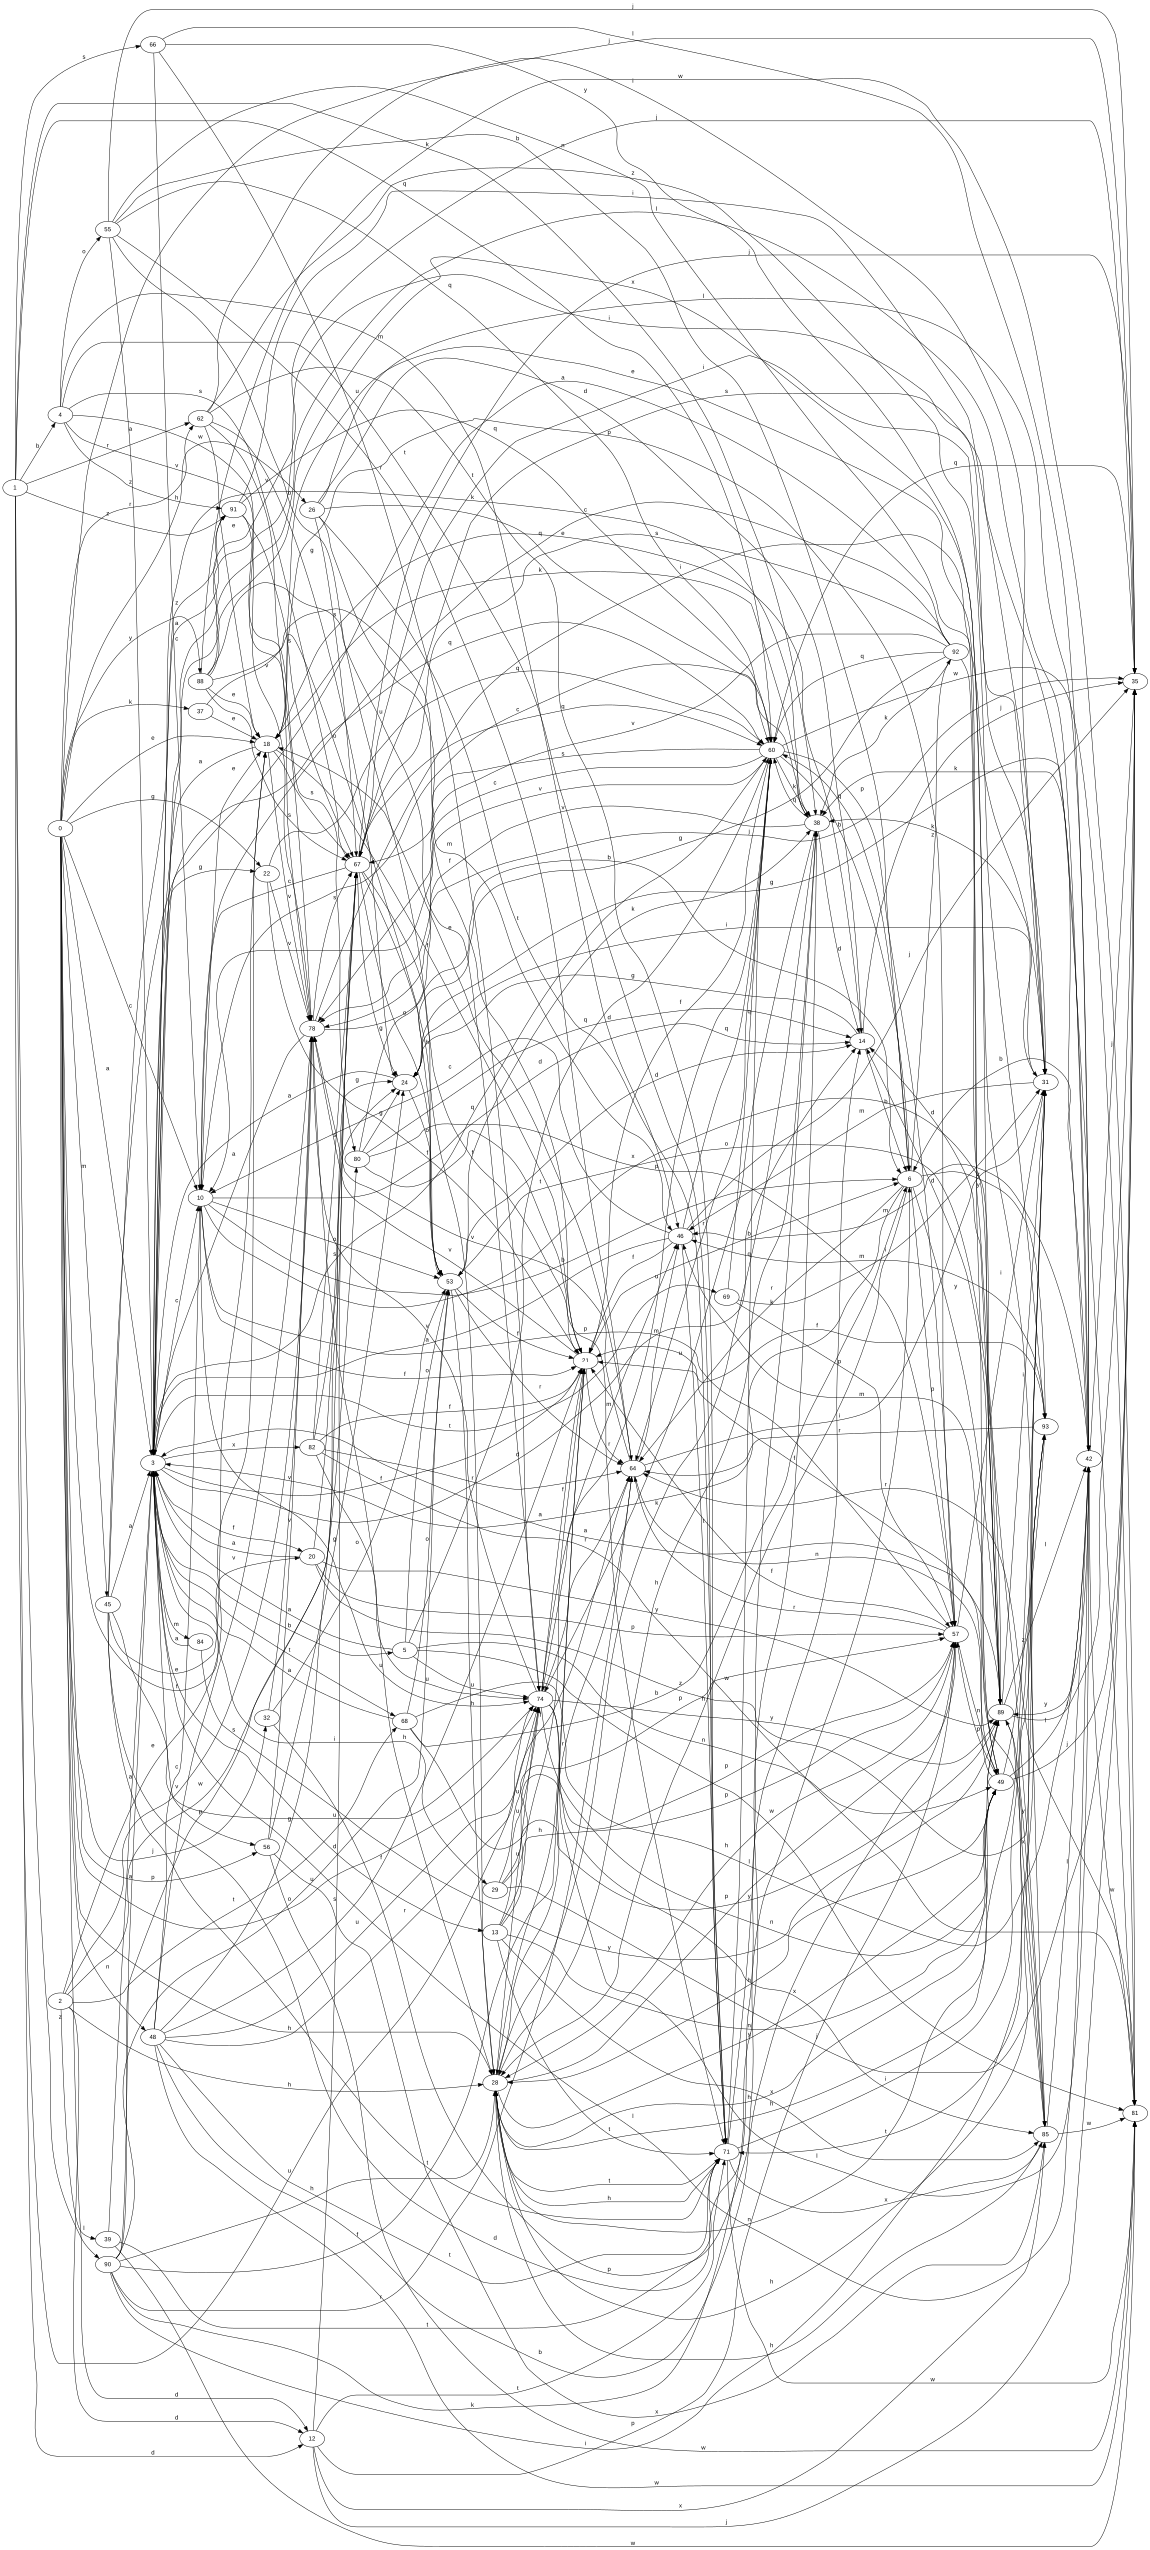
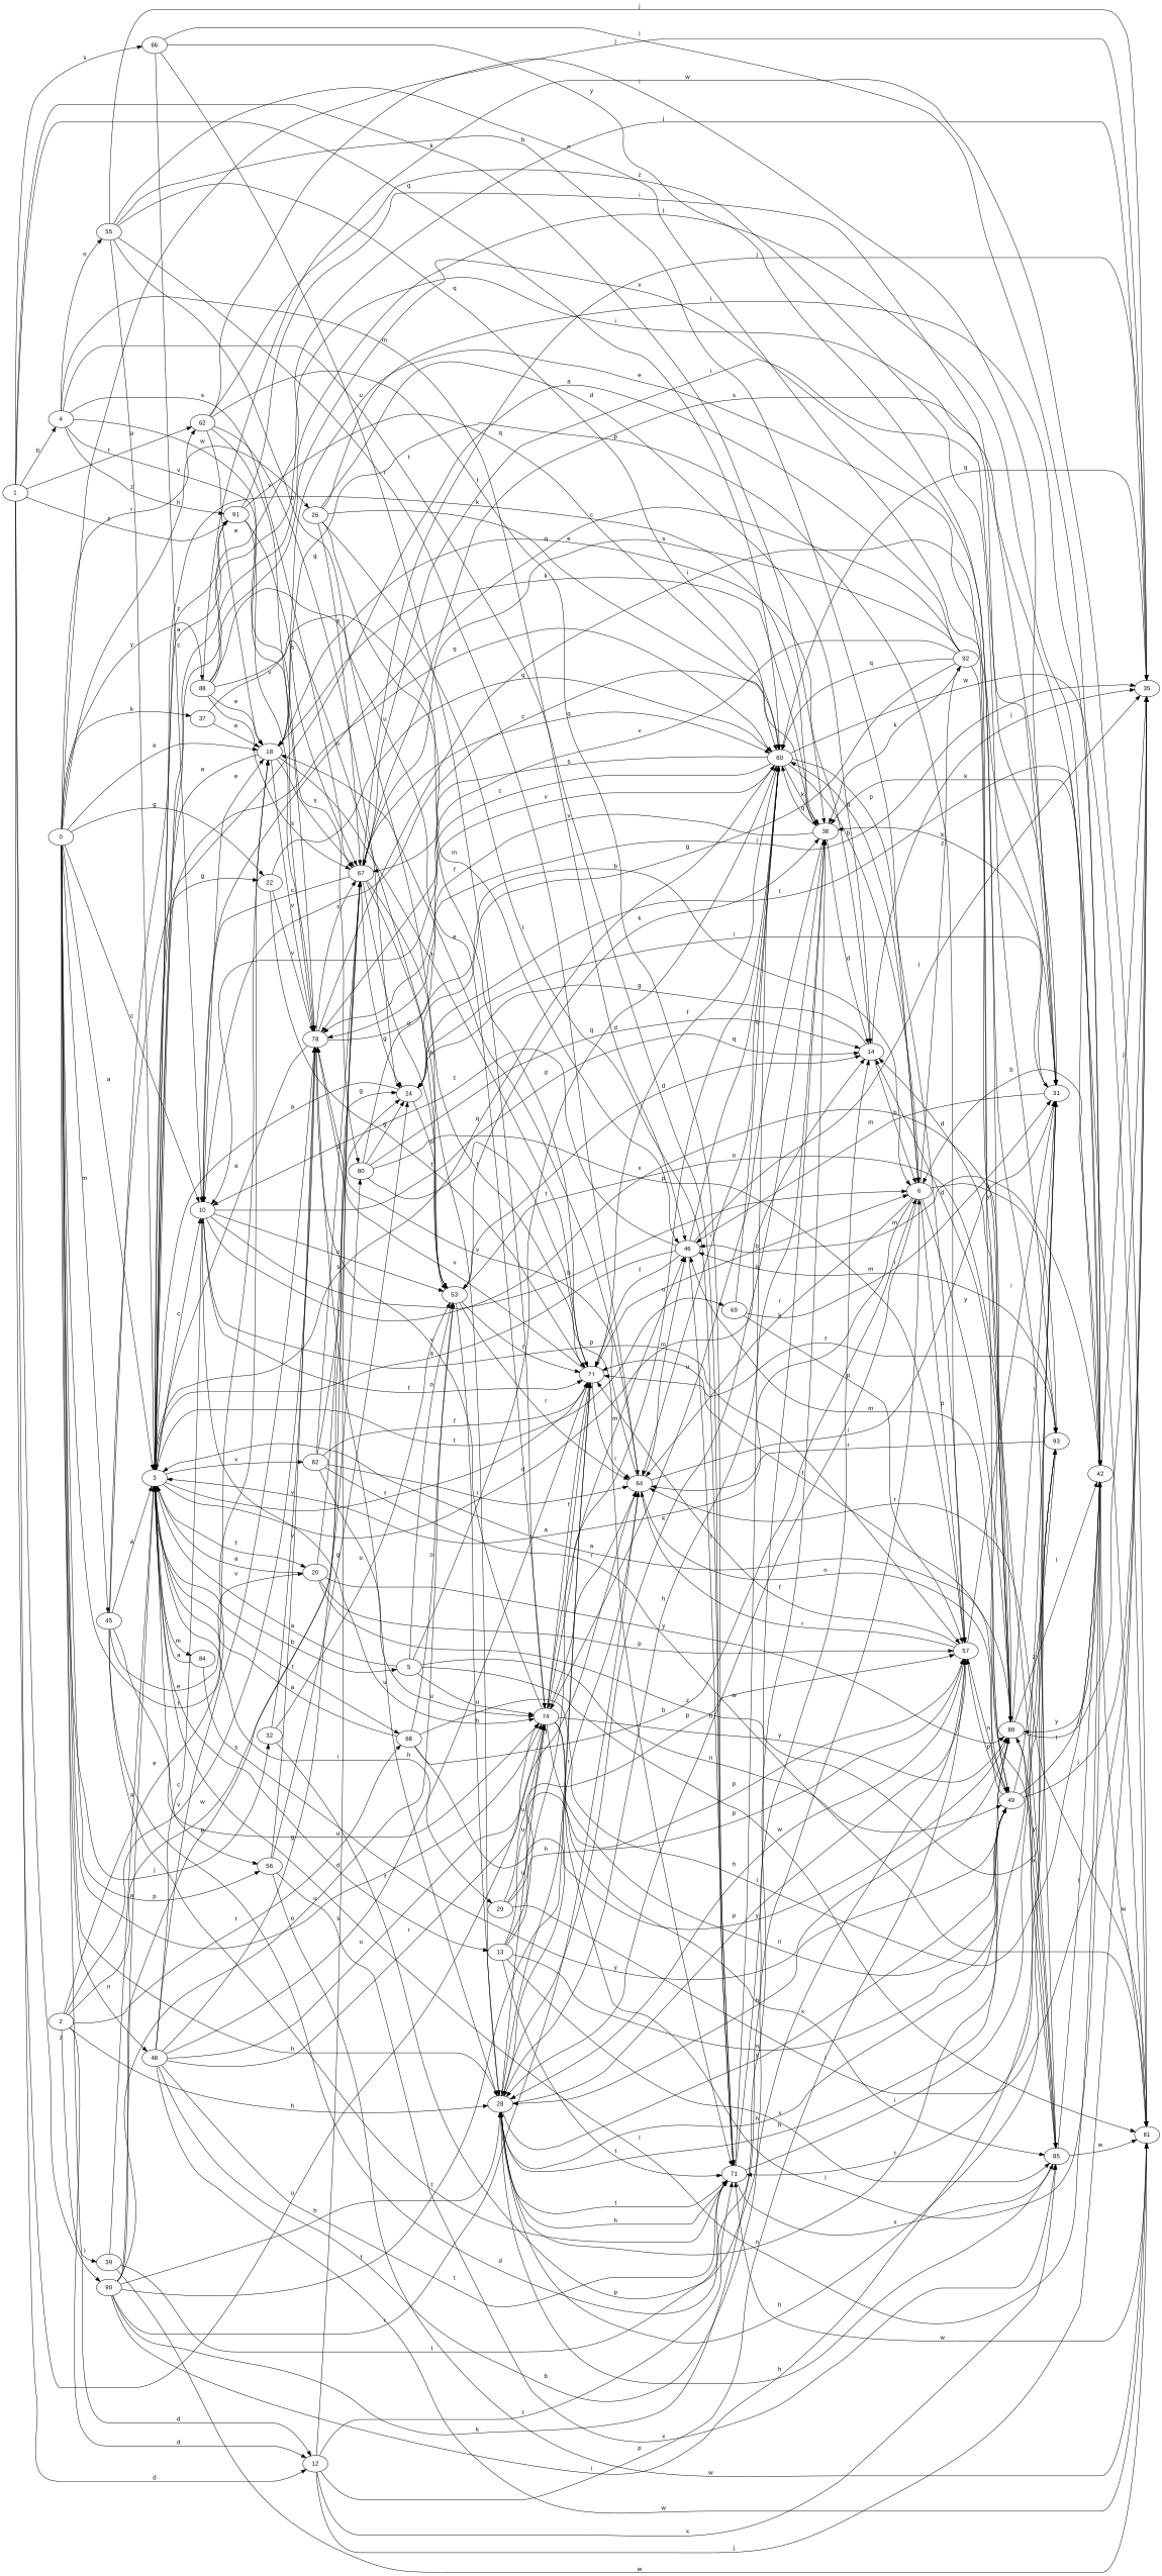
  strict digraph {
    fontname="Liberation Sans"
    rankdir=LR
    node [fontname="Liberation Sans"]
    edge [fontname="Liberation Sans"]
    0
    3
    10
    12
    18
    20
    22
    26
    28
    32
    35
    37
    45
    48
    56
    62
    74
    88
    60
    91
    68
    5
    13
    14
    21
    29
    31
    42
    69
    82
    84
    53
    6
    57
    85
    67
    71
    38
    78
    89
    93
    49
    64
    46
    81
    24
    1
    4
    66
    90
    80
    n52 [label=55]
    2
    39
    92
    0 -> 3 [label=a]
    0 -> 10 [label=c]
    0 -> 12 [label=d]
    0 -> 18 [label=e]
    0 -> 20 [label=f]
    0 -> 22 [label=g]
    0 -> 26 [label=h]
    0 -> 28 [label=h]
    0 -> 32 [label=j]
    0 -> 35 [label=j]
    0 -> 37 [label=k]
    0 -> 45 [label=m]
    0 -> 48 [label=n]
    0 -> 56 [label=p]
    0 -> 62 [label=r]
    0 -> 74 [label=u]
    0 -> 88 [label=y]
    3 -> 10 [label=c]
    3 -> 20 [label=f]
    3 -> 22 [label=g]
    3 -> 35 [label=j]
    3 -> 56 [label=p]
    3 -> 60 [label=q]
    3 -> 91 [label=z]
    3 -> 68 [label=t]
    3 -> 5 [label=b]
    3 -> 13 [label=d]
    3 -> 14 [label=d]
    3 -> 21 [label=f]
    3 -> 29 [label=i]
    3 -> 31 [label=i]
    3 -> 42 [label=l]
    3 -> 69 [label=t]
    3 -> 82 [label=x]
    3 -> 84 [label=m]
    10 -> 18 [label=e]
    10 -> 74 [label=u]
    10 -> 14 [label=d]
    10 -> 21 [label=f]
    10 -> 53 [label=o]
    10 -> 6 [label=b]
    10 -> 57 [label=p]
    10 -> 85 [label=x]
    12 -> 35 [label=j]
    12 -> 57 [label=p]
    12 -> 85 [label=x]
    12 -> 67 [label=s]
    12 -> 71 [label=t]
    18 -> 3 [label=a]
    18 -> 21 [label=f]
    18 -> 57 [label=p]
    18 -> 67 [label=s]
    18 -> 38 [label=k]
    18 -> 78 [label=v]
    20 -> 3 [label=a]
    20 -> 57 [label=p]
    20 -> 67 [label=s]
    20 -> 89 [label=y]
    20 -> 93 [label=z]
    22 -> 60 [label=q]
    22 -> 21 [label=f]
    22 -> 78 [label=v]
    26 -> 60 [label=q]
    26 -> 14 [label=d]
    26 -> 21 [label=f]
    26 -> 42 [label=l]
    26 -> 67 [label=s]
    26 -> 71 [label=t]
    28 -> 74 [label=u]
    28 -> 57 [label=p]
    28 -> 71 [label=t]
    28 -> 38 [label=k]
    28 -> 89 [label=y]
    28 -> 49 [label=n]
    28 -> 64 [label=r]
    32 -> 53 [label=o]
    32 -> 57 [label=p]
    32 -> 78 [label=v]
    35 -> 60 [label=q]
    37 -> 18 [label=e]
    37 -> 46 [label=m]
    45 -> 3 [label=a]
    45 -> 18 [label=e]
    45 -> 74 [label=u]
    45 -> 60 [label=q]
    45 -> 14 [label=d]
    45 -> 71 [label=t]
    45 -> 38 [label=k]
    48 -> 10 [label=c]
    48 -> 74 [label=u]
    48 -> 21 [label=f]
    48 -> 6 [label=b]
    48 -> 71 [label=t]
    48 -> 78 [label=v]
    48 -> 64 [label=r]
    48 -> 81 [label=w]
    48 -> 24 [label=g]
    56 -> 85 [label=x]
    56 -> 78 [label=v]
    56 -> 81 [label=w]
    56 -> 24 [label=g]
    62 -> 18 [label=e]
    62 -> 31 [label=i]
    62 -> 71 [label=t]
    62 -> 78 [label=v]
    62 -> 93 [label=z]
    62 -> 24 [label=g]
    74 -> 21 [label=f]
    74 -> 42 [label=l]
    74 -> 85 [label=x]
    74 -> 78 [label=v]
    74 -> 89 [label=y]
    74 -> 49 [label=n]
    74 -> 64 [label=r]
    74 -> 46 [label=m]
    88 -> 18 [label=e]
    88 -> 74 [label=u]
    88 -> 42 [label=l]
    88 -> 53 [label=o]
    88 -> 85 [label=x]
    88 -> 67 [label=s]
    88 -> 81 [label=w]
    60 -> 10 [label=c]
    60 -> 74 [label=u]
    60 -> 21 [label=f]
    60 -> 6 [label=b]
    60 -> 57 [label=p]
    60 -> 67 [label=s]
    60 -> 38 [label=k]
    60 -> 78 [label=v]
    60 -> 64 [label=r]
    60 -> 81 [label=w]
    91 -> 3 [label=a]
    91 -> 60 [label=q]
    91 -> 31 [label=i]
    91 -> 67 [label=s]
    91 -> 78 [label=v]
    68 -> 3 [label=a]
    68 -> 42 [label=l]
    68 -> 53 [label=o]
    68 -> 6 [label=b]
    68 -> 57 [label=p]
    5 -> 3 [label=a]
    5 -> 74 [label=u]
    5 -> 60 [label=q]
    5 -> 53 [label=o]
    5 -> 49 [label=n]
    5 -> 81 [label=w]
    13 -> 74 [label=u]
    13 -> 21 [label=f]
    13 -> 57 [label=p]
    13 -> 85 [label=x]
    13 -> 71 [label=t]
    13 -> 49 [label=n]
    14 -> 18 [label=e]
    14 -> 35 [label=j]
    14 -> 6 [label=b]
    14 -> 24 [label=g]
    21 -> 28 [label=h]
    21 -> 6 [label=b]
    21 -> 78 [label=v]
    21 -> 64 [label=r]
    29 -> 35 [label=j]
    29 -> 74 [label=u]
    29 -> 57 [label=p]
    29 -> 89 [label=y]
    31 -> 28 [label=h]
    31 -> 38 [label=k]
    31 -> 46 [label=m]
    42 -> 35 [label=j]
    42 -> 6 [label=b]
    42 -> 67 [label=s]
    42 -> 38 [label=k]
    42 -> 89 [label=y]
    42 -> 46 [label=m]
    42 -> 81 [label=w]
    69 -> 60 [label=q]
    69 -> 31 [label=i]
    69 -> 57 [label=p]
    82 -> 74 [label=u]
    82 -> 21 [label=f]
    82 -> 67 [label=s]
    82 -> 64 [label=r]
    82 -> 81 [label=w]
    82 -> 24 [label=g]
    84 -> 3 [label=a]
    84 -> 89 [label=y]
    53 -> 28 [label=h]
    53 -> 14 [label=d]
    53 -> 21 [label=f]
    53 -> 38 [label=k]
    53 -> 64 [label=r]
    6 -> 3 [label=a]
    6 -> 28 [label=h]
    6 -> 60 [label=q]
    6 -> 57 [label=p]
    6 -> 89 [label=y]
    6 -> 93 [label=z]
    6 -> 64 [label=r]
    6 -> 92 [label=z]
    57 -> 28 [label=h]
    57 -> 21 [label=f]
    57 -> 31 [label=i]
    57 -> 49 [label=n]
    57 -> 64 [label=r]
    85 -> 28 [label=h]
    85 -> 42 [label=l]
    85 -> 89 [label=y]
    85 -> 46 [label=m]
    85 -> 81 [label=w]
    67 -> 10 [label=c]
    67 -> 28 [label=h]
    67 -> 35 [label=j]
    67 -> 60 [label=q]
    67 -> 21 [label=f]
    67 -> 31 [label=i]
    67 -> 53 [label=o]
    67 -> 24 [label=g]
    71 -> 28 [label=h]
    71 -> 60 [label=q]
    71 -> 31 [label=i]
    71 -> 85 [label=x]
    71 -> 38 [label=k]
-   71 -> 81 [label=w]
+   81 -> 71 [label=w]
    38 -> 10 [label=c]
    38 -> 28 [label=h]
    38 -> 74 [label=u]
    38 -> 60 [label=q]
    38 -> 14 [label=d]
    38 -> 78 [label=v]
    78 -> 3 [label=a]
    78 -> 28 [label=h]
    78 -> 31 [label=i]
    78 -> 6 [label=b]
    78 -> 67 [label=s]
    89 -> 3 [label=a]
    89 -> 18 [label=e]
    89 -> 28 [label=h]
    89 -> 35 [label=j]
    89 -> 14 [label=d]
    89 -> 31 [label=i]
    89 -> 42 [label=l]
    89 -> 53 [label=o]
    89 -> 85 [label=x]
    93 -> 28 [label=h]
    93 -> 21 [label=f]
    93 -> 71 [label=t]
    93 -> 64 [label=r]
    93 -> 46 [label=m]
    49 -> 28 [label=h]
    49 -> 35 [label=j]
    49 -> 14 [label=d]
    49 -> 21 [label=f]
    49 -> 42 [label=l]
    49 -> 57 [label=p]
    49 -> 93 [label=z]
    64 -> 18 [label=e]
    64 -> 31 [label=i]
    64 -> 78 [label=v]
    64 -> 49 [label=n]
    64 -> 46 [label=m]
    46 -> 3 [label=a]
    46 -> 10 [label=c]
    46 -> 35 [label=j]
    46 -> 60 [label=q]
    46 -> 21 [label=f]
    46 -> 71 [label=t]
    81 -> 64 [label=r]
-   81 -> 24 [label=g]
+   81 -> 24 [label=t]
    24 -> 3 [label=a]
    24 -> 31 [label=i]
    24 -> 53 [label=o]
    1 -> 12 [label=d]
    1 -> 62 [label=r]
    1 -> 74 [label=u]
    1 -> 60 [label=q]
    1 -> 91 [label=z]
    1 -> 38 [label=k]
    1 -> 4 [label=b]
    1 -> 66 [label=s]
    1 -> 90 [label=z]
    4 -> 91 [label=z]
    4 -> 67 [label=s]
    4 -> 71 [label=t]
    4 -> 78 [label=v]
    4 -> 46 [label=m]
    4 -> 80 [label=w]
    4 -> n52 [label=o]
    66 -> 10 [label=c]
    66 -> 74 [label=u]
    66 -> 42 [label=l]
    66 -> 89 [label=y]
    90 -> 3 [label=a]
    90 -> 28 [label=h]
    90 -> 21 [label=f]
    90 -> 31 [label=i]
    90 -> 53 [label=o]
    90 -> 67 [label=s]
    90 -> 38 [label=k]
    90 -> 64 [label=r]
    80 -> 35 [label=j]
    80 -> 14 [label=d]
    80 -> 57 [label=p]
    80 -> 71 [label=t]
    80 -> 24 [label=g]
    n52 -> 3 [label=a]
    n52 -> 35 [label=j]
    n52 -> 60 [label=q]
    n52 -> 53 [label=o]
    n52 -> 6 [label=b]
    n52 -> 49 [label=n]
    n52 -> 64 [label=r]
    2 -> 12 [label=d]
    2 -> 18 [label=e]
    2 -> 28 [label=h]
    2 -> 68 [label=t]
    2 -> 78 [label=v]
    2 -> 80 [label=w]
    2 -> 39 [label=l]
    39 -> 3 [label=a]
    39 -> 71 [label=t]
    39 -> 81 [label=w]
    92 -> 3 [label=a]
    92 -> 10 [label=c]
    92 -> 60 [label=q]
    92 -> 67 [label=s]
    92 -> 38 [label=k]
    92 -> 78 [label=v]
    92 -> 89 [label=y]
    92 -> 24 [label=g]
  }
